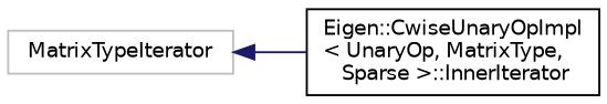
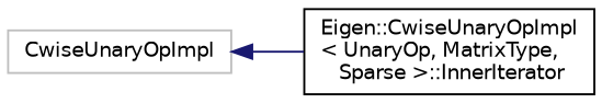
  digraph {
    rankdir=LR
    node [fillcolor=white fontname=Helvetica fontsize=10 shape=record style=filled]
-   n1 [color=grey75 height=0.2 label=MatrixTypeIterator width=0.4]
+   n1 [color=grey75 height=0.2 label=CwiseUnaryOpImpl width=0.4]
    n2 [color=black height=0.2 label="Eigen::CwiseUnaryOpImpl\l\< UnaryOp, MatrixType,\l Sparse \>::InnerIterator" width=0.4]
    n1 -> n2 [color=midnightblue dir=back fontname=Helvetica fontsize=10 labelfontname=Helvetica labelfontsize=10 style=solid]
  }
